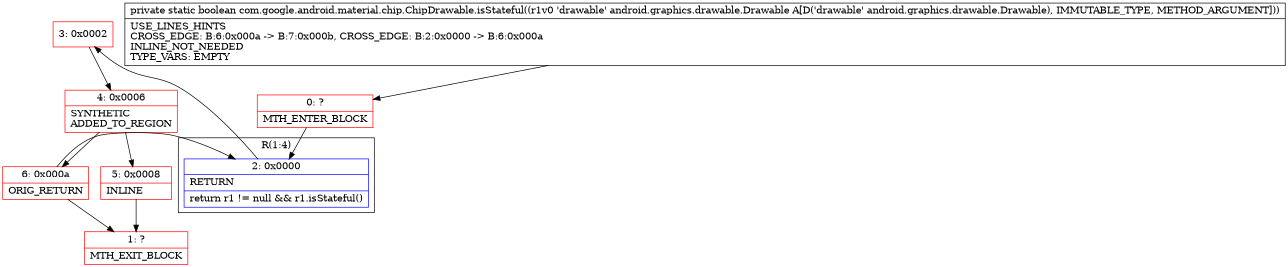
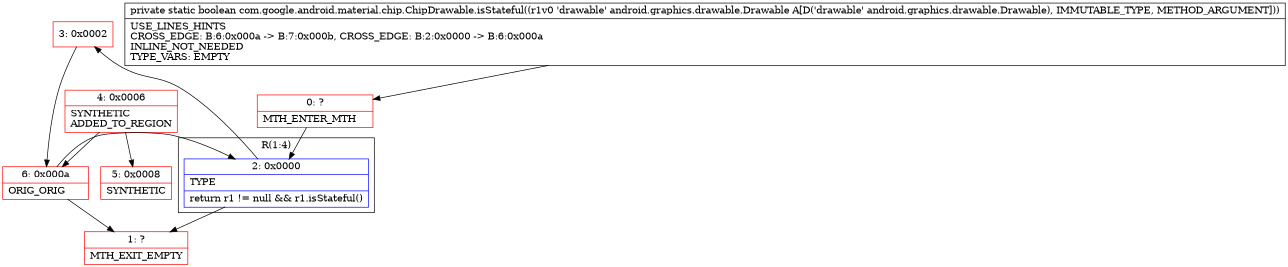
  digraph {
    node [color=red shape=record]
-   n1 [color=blue label="{2\:\ 0x0000|RETURN\l|return r1 != null && r1.isStateful()\l}"]
+   n1 [color=blue label="{2\:\ 0x0000|TYPE\l|return r1 != null && r1.isStateful()\l}"]
    n2 [label="{3\:\ 0x0002}"]
    n3 [label="{4\:\ 0x0006|SYNTHETIC\lADDED_TO_REGION\l}"]
-   n4 [label="{6\:\ 0x000a|ORIG_RETURN\l}"]
-   n5 [label="{1\:\ ?|MTH_EXIT_BLOCK\l}"]
-   n6 [label="{0\:\ ?|MTH_ENTER_BLOCK\l}"]
-   n7 [label="{5\:\ 0x0008|INLINE\l}"]
+   n4 [label="{6\:\ 0x000a|ORIG_ORIG\l}"]
+   n5 [label="{1\:\ ?|MTH_EXIT_EMPTY\l}"]
+   n6 [label="{0\:\ ?|MTH_ENTER_MTH\l}"]
+   n7 [label="{5\:\ 0x0008|SYNTHETIC\l}"]
    n8 [label="{private static boolean com.google.android.material.chip.ChipDrawable.isStateful((r1v0 'drawable' android.graphics.drawable.Drawable A[D('drawable' android.graphics.drawable.Drawable), IMMUTABLE_TYPE, METHOD_ARGUMENT]))  | USE_LINES_HINTS\lCROSS_EDGE: B:6:0x000a \-\> B:7:0x000b, CROSS_EDGE: B:2:0x0000 \-\> B:6:0x000a\lINLINE_NOT_NEEDED\lTYPE_VARS: EMPTY\l}" color=""]
    subgraph cluster_1 {
      label="R(1:4)"
      n1
    }
    n1 -> n2
-   n2 -> n3
+   n2 -> n4
    n3 -> n4
    n3 -> n7
    n4 -> n1
    n4 -> n5
    n6 -> n1
-   n7 -> n5
+   n1 -> n5
    n8 -> n6
  }
